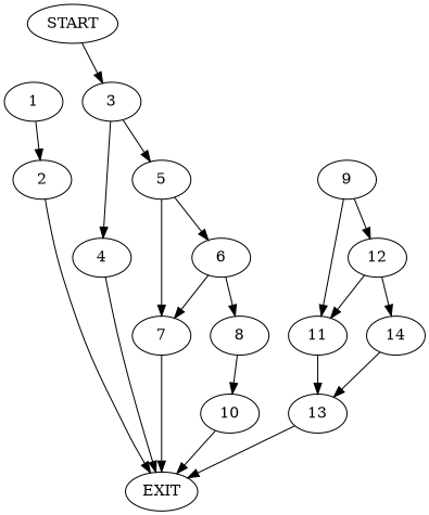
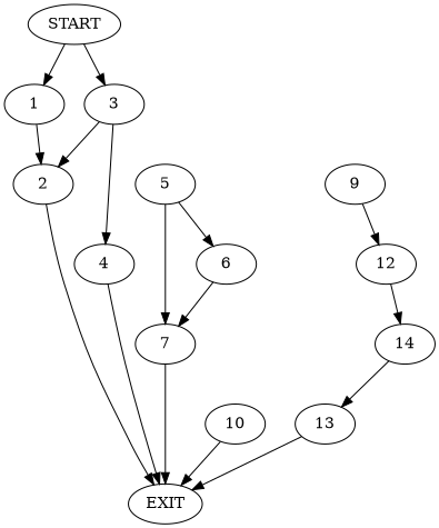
  digraph {
    n1 [label=START]
    1
    3
    2
    n5 [label=EXIT]
    4
    5
    6
    7
-   8
    10
    9
-   11
    12
    13
    14
+   n1 -> 1
    n1 -> 3
    1 -> 2
    3 -> 4
-   3 -> 5
+   3 -> 2
    2 -> n5
    4 -> n5
    5 -> 6
    5 -> 7
    6 -> 7
-   6 -> 8
    7 -> n5
-   8 -> 10
    10 -> n5
-   9 -> 11
    9 -> 12
-   11 -> 13
-   12 -> 11
    12 -> 14
    13 -> n5
    14 -> 13
  }
